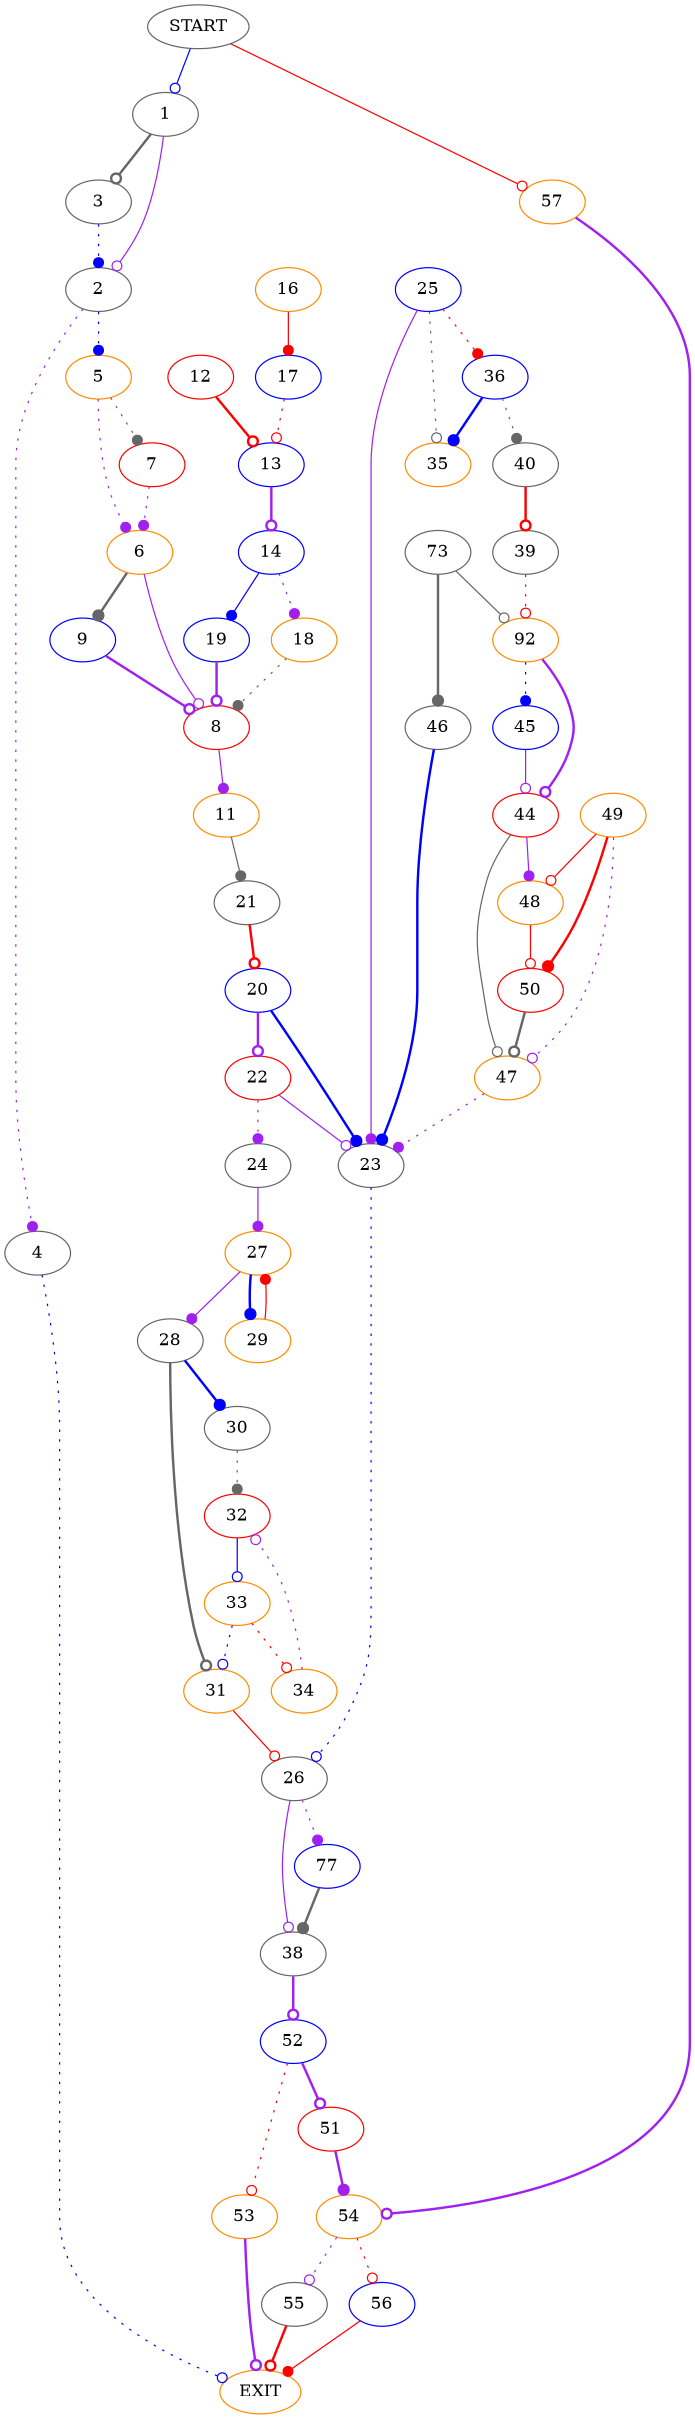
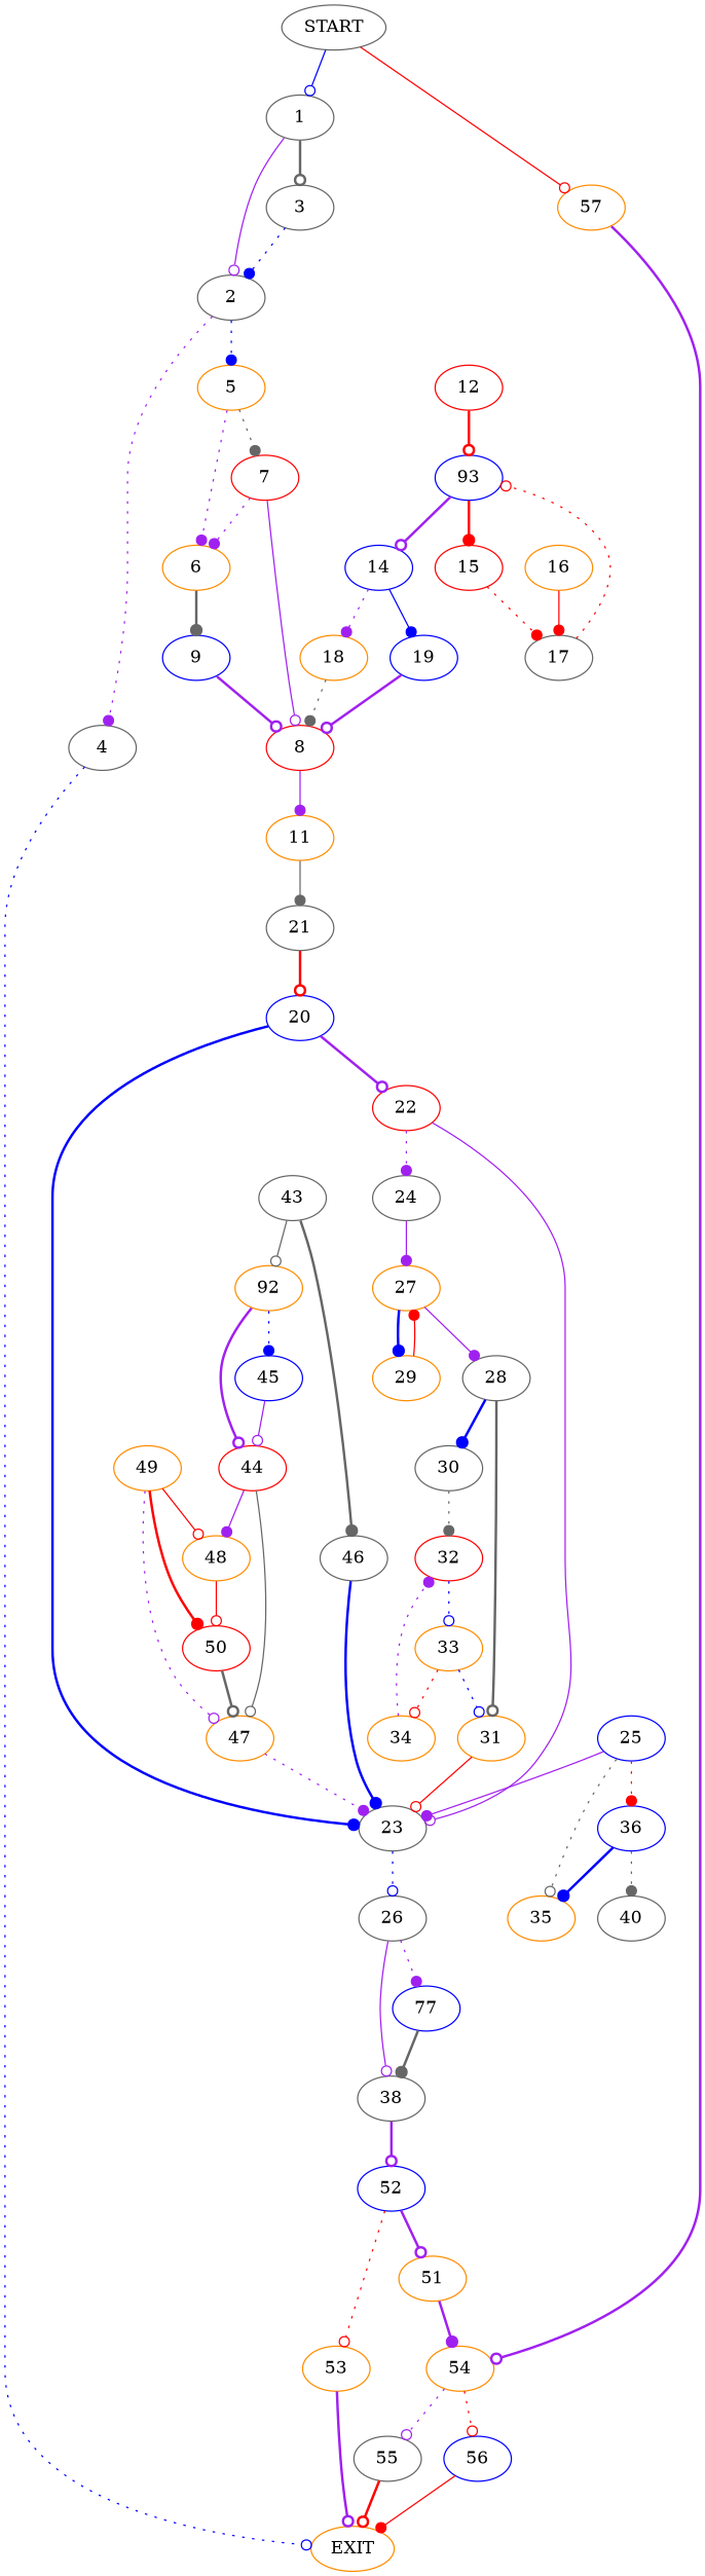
  digraph {
    node [color=darkorange]
    edge [arrowhead=odot color=purple style=dotted]
    n1 [color=gray40 label=START]
    1 [color=gray40]
    57
    2 [color=gray40]
    3 [color=gray40]
    54
    n7 [label=EXIT]
    4 [color=gray40]
    5
    6
    7 [color=red]
    8 [color=red]
    9 [color=blue]
    11
    21 [color=gray40]
    12 [color=red]
-   13 [color=blue]
+   13 [color=blue label=93]
    20 [color=blue]
    22 [color=red]
    23 [color=gray40]
    14 [color=blue]
+   15 [color=red]
    18
    19 [color=blue]
-   17 [color=blue]
+   17 [color=gray40]
    16
    24 [color=gray40]
    26 [color=gray40]
    27
    25 [color=blue]
    35
    36 [color=blue]
    n33 [color=blue label=77]
    38 [color=gray40]
    28 [color=gray40]
    29
    40 [color=gray40]
    52 [color=blue]
    30 [color=gray40]
    31
    32 [color=red]
    33
    34
-   39 [color=gray40]
    n45 [label=92]
-   51 [color=red]
+   51
    53
    44 [color=red]
    45 [color=blue]
-   43 [color=gray40 label=73]
+   43 [color=gray40]
    46 [color=gray40]
    47
    48
    50 [color=red]
    49
    55 [color=gray40]
    56 [color=blue]
    n1 -> 1 [color=blue style=solid]
    n1 -> 57 [color=red style=solid]
    1 -> 2 [style=solid]
    1 -> 3 [color=gray40 style=bold]
    57 -> 54 [style=bold]
    2 -> 4 [arrowhead=dot]
    2 -> 5 [arrowhead=dot color=blue]
    3 -> 2 [arrowhead=dot color=blue]
    54 -> 55
    54 -> 56 [color=red]
    4 -> n7 [color=blue]
    5 -> 6 [arrowhead=dot]
    5 -> 7 [arrowhead=dot color=gray40]
-   6 -> 8 [style=solid]
+   7 -> 8 [style=solid]
    6 -> 9 [arrowhead=dot color=gray40 style=bold]
    7 -> 6 [arrowhead=dot]
    8 -> 11 [arrowhead=dot style=solid]
    9 -> 8 [style=bold]
    11 -> 21 [arrowhead=dot color=gray40 style=solid]
    21 -> 20 [color=red style=bold]
    12 -> 13 [color=red style=bold]
    13 -> 14 [style=bold]
+   13 -> 15 [arrowhead=dot color=red style=bold]
    20 -> 22 [style=bold]
    20 -> 23 [arrowhead=dot color=blue style=bold]
    22 -> 23 [style=solid]
    22 -> 24 [arrowhead=dot]
    23 -> 26 [color=blue]
    14 -> 18 [arrowhead=dot]
    14 -> 19 [arrowhead=dot color=blue style=solid]
+   15 -> 17 [arrowhead=dot color=red]
    18 -> 8 [arrowhead=dot color=gray40]
    19 -> 8 [style=bold]
    17 -> 13 [color=red]
    16 -> 17 [arrowhead=dot color=red style=solid]
    24 -> 27 [arrowhead=dot style=solid]
    26 -> n33 [arrowhead=dot]
    26 -> 38 [style=solid]
    27 -> 28 [arrowhead=dot style=solid]
    27 -> 29 [arrowhead=dot color=blue style=bold]
    25 -> 23 [arrowhead=dot style=solid]
    25 -> 35 [color=gray40]
    25 -> 36 [arrowhead=dot color=red]
    36 -> 35 [arrowhead=dot color=blue style=bold]
    36 -> 40 [arrowhead=dot color=gray40]
    n33 -> 38 [arrowhead=dot color=gray40 style=bold]
    38 -> 52 [style=bold]
    28 -> 30 [arrowhead=dot color=blue style=bold]
    28 -> 31 [color=gray40 style=bold]
    29 -> 27 [arrowhead=dot color=red style=solid]
-   40 -> 39 [color=red style=bold]
    52 -> 51 [style=bold]
    52 -> 53 [color=red]
    30 -> 32 [arrowhead=dot color=gray40]
-   31 -> 26 [color=red style=solid]
-   32 -> 33 [color=blue style=solid]
+   31 -> 23 [color=red style=solid]
+   32 -> 33 [color=blue]
    33 -> 31 [color=blue]
    33 -> 34 [color=red]
-   34 -> 32
-   39 -> n45 [color=red]
+   34 -> 32 [arrowhead=dot]
    n45 -> 44 [style=bold]
    n45 -> 45 [arrowhead=dot color=blue]
    51 -> 54 [arrowhead=dot style=bold]
    53 -> n7 [style=bold]
    44 -> 47 [color=gray40 style=solid]
    44 -> 48 [arrowhead=dot style=solid]
    45 -> 44 [style=solid]
    43 -> n45 [color=gray40 style=solid]
    43 -> 46 [arrowhead=dot color=gray40 style=bold]
    46 -> 23 [arrowhead=dot color=blue style=bold]
    47 -> 23 [arrowhead=dot]
    48 -> 50 [color=red style=solid]
    50 -> 47 [color=gray40 style=bold]
    49 -> 47
    49 -> 48 [color=red style=solid]
    49 -> 50 [arrowhead=dot color=red style=bold]
    55 -> n7 [color=red style=bold]
    56 -> n7 [arrowhead=dot color=red style=solid]
  }
